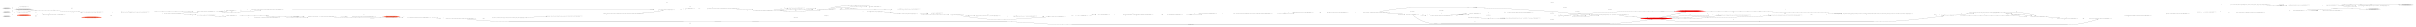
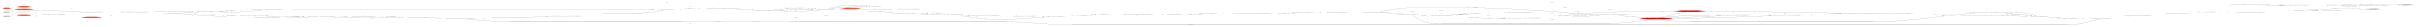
  digraph {
    fontname="IBM Plex Sans"
    rankdir=LR
    node [color=gray40 fillcolor=white fontname="IBM Plex Sans" shape=hexagon style=filled]
    edge [fontname="IBM Plex Sans" style=dotted]
    n1 [color=brown label="_useStorageVm = true@@@31@@@['1', '1', '0']" shape=octagon]
    n2 [label="s_logger.isInfoEnabled()@@@33@@@['1', '1', '0']"]
    n3 [color=brown label="s_logger.info(\"Console proxy standby capacity : \" + _standbyCapacity)@@@35@@@['1', '1', '0']" shape=octagon]
    n4 [label="_instance = configs.get(\"instance.name\")@@@37@@@['1', '1', '0']"]
    n5 [color=brown label="s_logger.info(\"Console proxy max session soft limit : \" + _capacityPerProxy)@@@34@@@['1', '1', '0']" shape=octagon]
    n6 [label="_serviceOffering == null@@@50@@@['1', '1', '0']"]
    n7 [color=brown label="_serviceOffering == null@@@58@@@['1', '1', '0']"]
    n8 [color=purple label="_serviceOffering = _offeringDao.findById(Long.parseLong(cpvmSrvcOffIdStr))@@@52@@@['1', '1', '0']"]
    n9 [color=red fillcolor=red label="_serviceOffering == null || !_serviceOffering.isSystemUse()@@@62@@@['0', '1', '0']"]
    n10 [fillcolor=red label="_serviceOffering == null || !_serviceOffering.getSystemUse()@@@62@@@['1', '0', '0']" shape=octagon]
    n11 [color=brown label="s_logger.warn(\"Can't find system service offering specified by global config, uuid=\" + cpvmSrvcOffIdStr + \" for console proxy vm\")@@@59@@@['1', '1', '0']"]
    n12 [color=red label="_instance == null@@@38@@@['1', '1', '0']"]
    n13 [color=brown label="offerings == null || offerings.size() < 2@@@66@@@['1', '1', '0']" shape=octagon]
    n14 [label="_loadScanner = new SystemVmLoadScanner<Long>(this)@@@72@@@['1', '1', '0']" shape=octagon]
    n15 [color=purple label="List<ServiceOfferingVO> offerings = _offeringDao.createSystemServiceOfferings(\"System Offering For Console Proxy\",ServiceOffering.consoleProxyDefaultOffUniqueName,1,ramSize,cpuFreq,0,0,false,null,Storage.ProvisioningType.THIN,true,null,true,VirtualMachine.Type.ConsoleProxy,true)@@@65@@@['1', '1', '0']"]
    n16 [color=purple label="int ramSize = NumbersUtil.parseInt(_configDao.getValue(\"console.ram.size\"),DEFAULT_PROXY_VM_RAMSIZE)@@@63@@@['1', '1', '0']" shape=octagon]
    n17 [label="int cpuFreq = NumbersUtil.parseInt(_configDao.getValue(\"console.cpu.mhz\"),DEFAULT_PROXY_VM_CPUMHZ)@@@64@@@['1', '1', '0']" shape=octagon]
    n18 [color=brown label="String cpvmSrvcOffIdStr = configs.get(Config.ConsoleProxyServiceOffering.key())@@@47@@@['1', '1', '0']"]
    n19 [label="cpvmSrvcOffIdStr != null@@@48@@@['1', '1', '0']" shape=octagon]
    n20 [color=red label="_serviceOffering = _offeringDao.findByUuid(cpvmSrvcOffIdStr)@@@49@@@['1', '1', '0']"]
    n21 [label="_listener = new ConsoleProxyListener(new AgentBasedAgentHook(_instanceDao,_hostDao,_configDao,_ksMgr,_agentMgr,_keysMgr))@@@20@@@['0', '0', '1']" shape=octagon]
    n22 [color=brown label="_agentMgr.registerForHostEvents(_listener,true,true,false)@@@21@@@['0', '0', '1']"]
    n23 [label="s_logger.isInfoEnabled()@@@22@@@['0', '0', '1']" shape=octagon]
    n24 [color=red label="Map<String,String> agentMgrConfigs = _configDao.getConfiguration(\"AgentManager\",params)@@@41@@@['1', '1', '0']"]
    n25 [label="_instance = \"DEFAULT\"@@@39@@@['1', '1', '0']"]
    n26 [color=brown fillcolor=lightgray label="return true@@@82@@@['1', '1', '0']"]
    n27 [color=brown label="value != null && value.equalsIgnoreCase(\"true\")@@@8@@@['1', '1', '0']" shape=octagon]
    n28 [color=purple label="_sslEnabled = true@@@9@@@['1', '1', '0']" shape=octagon]
    n29 [color=brown label="_consoleProxyUrlDomain = configs.get(Config.ConsoleProxyUrlDomain.key())@@@11@@@['1', '1', '0']"]
    n30 [color=purple label="value != null@@@8@@@['0', '0', '1']"]
    n31 [color=red label="_sslEnabled && (_consoleProxyUrlDomain == null || _consoleProxyUrlDomain.isEmpty())@@@12@@@['1', '1', '0']"]
    n32 [label="_consoleProxyUrlPort = NumbersUtil.parseInt(value,ConsoleProxyManager.DEFAULT_PROXY_URL_PORT)@@@9@@@['0', '0', '1']"]
    n33 [color=brown label="value = configs.get(\"consoleproxy.port\")@@@11@@@['1', '1', '1']"]
    n34 [label="String msg = \"Data integrity problem : System Offering For Console Proxy has been removed?\"@@@67@@@['1', '1', '0']" shape=octagon]
    n35 [label="throw new ConfigurationException(msg)@@@69@@@['1', '1', '0']" shape=octagon]
    n36 [color=red label="s_logger.error(msg)@@@68@@@['1', '1', '0']" shape=octagon]
    n37 [color=brown label="_staticPort = NumbersUtil.parseInt(_configDao.getValue(\"consoleproxy.static.port\"),8443)@@@77@@@['1', '1', '0']" shape=octagon]
    n38 [color=purple label="s_logger.isInfoEnabled()@@@79@@@['1', '1', '0']" shape=octagon]
    n39 [color=purple label="s_logger.info(\"Console Proxy Manager is configured.\")@@@80@@@['1', '1', '0']" shape=octagon]
-   n40 [label="String name@@@2@@@['0', '0', '1']"]
+   n40 [fillcolor=tomato label="String name@@@2@@@['0', '0', '1']"]
    n41 [color=brown label="_consoleProxyPort = NumbersUtil.parseInt(value,ConsoleProxyManager.DEFAULT_PROXY_VNC_PORT)@@@13@@@['1', '1', '1']" shape=octagon]
    n42 [label="value != null@@@12@@@['1', '1', '1']"]
-   n43 [color=purple fillcolor=lightgray label="configure['0', '0', '1']" shape=octagon]
-   n44 [color=purple fillcolor=lightgray label="Map<String,Object> params@@@2@@@['1', '1', '1']"]
+   n43 [color=purple fillcolor=tomato label="configure['0', '0', '1']" shape=octagon]
+   n44 [color=purple fillcolor=tomato label="Map<String,Object> params@@@2@@@['1', '1', '1']"]
    n45 [color=purple label="s_logger.isInfoEnabled()@@@3@@@['1', '1', '1']"]
    n46 [label="s_logger.info(\"Start configuring console proxy manager : \" + name)@@@4@@@['1', '1', '0']" shape=octagon]
    n47 [color=red label="Map<String,String> configs = _configDao.getConfiguration(\"management-server\",params)@@@6@@@['1', '1', '1']"]
    n48 [color=red label="s_logger.info(\"Start configuring AgentBasedConsoleProxyManager\")@@@4@@@['0', '0', '1']"]
    n49 [label="_loadScanner.initScan(STARTUP_DELAY,_capacityScanInterval)@@@73@@@['1', '1', '0']" shape=octagon]
    n50 [color=purple label="_resourceMgr.registerResourceStateAdapter(this.getClass().getSimpleName(),this)@@@74@@@['1', '1', '0']" shape=octagon]
    n51 [label="_staticPublicIp = _configDao.getValue(\"consoleproxy.static.publicIp\")@@@75@@@['1', '1', '0']"]
    n52 [color=red label="value != null && value.equalsIgnoreCase(\"true\")@@@30@@@['1', '1', '0']"]
    n53 [fillcolor=lightgray label="configure['0', '1', '0']"]
    n54 [fillcolor=tomato label="String name@@@2@@@['0', '1', '0']" shape=octagon]
    n55 [color=purple label="_consoleProxyUrlDomain = configs.get(\"consoleproxy.url.domain\")@@@19@@@['0', '0', '1']" shape=octagon]
    n56 [color=purple label="s_logger.info(\"AgentBasedConsoleProxyManager has been configured. SSL enabled: \" + _sslEnabled)@@@23@@@['0', '0', '1']"]
    n57 [color=brown fillcolor=lightgray label="return true@@@25@@@['0', '0', '1']" shape=octagon]
    n58 [color=purple label="String value = configs.get(\"consoleproxy.sslEnabled\")@@@7@@@['1', '1', '0']"]
    n59 [color=purple label="String value = configs.get(\"consoleproxy.url.port\")@@@7@@@['0', '0', '1']"]
    n60 [label="_capacityScanInterval = NumbersUtil.parseLong(value,DEFAULT_CAPACITY_SCAN_INTERVAL)@@@17@@@['1', '1', '0']" shape=octagon]
    n61 [label="_capacityPerProxy = NumbersUtil.parseInt(configs.get(\"consoleproxy.session.max\"),DEFAULT_PROXY_CAPACITY)@@@18@@@['1', '1', '0']" shape=octagon]
    n62 [color=purple label="_standbyCapacity = NumbersUtil.parseInt(configs.get(\"consoleproxy.capacity.standby\"),DEFAULT_STANDBY_CAPACITY)@@@19@@@['1', '1', '0']"]
    n63 [color=brown label="value = agentMgrConfigs.get(\"port\")@@@42@@@['1', '1', '0']"]
    n64 [color=red label="_mgmtPort = NumbersUtil.parseInt(value,8250)@@@43@@@['1', '1', '0']" shape=octagon]
    n65 [label="_listener = new ConsoleProxyListener(new VmBasedAgentHook(_instanceDao,_hostDao,_configDao,_ksMgr,_agentMgr,_keysMgr))@@@44@@@['1', '1', '0']"]
    n66 [color=purple fillcolor=lightgray label="configure['1', '0', '0']"]
    n67 [color=red fillcolor=tomato label="Map<String,Object> params@@@2@@@['1', '0', '0']" shape=octagon]
    n68 [color=brown label="s_logger.warn(\"Empty console proxy domain, explicitly disabling SSL\")@@@13@@@['1', '1', '0']" shape=octagon]
-   n69 [color=red fillcolor=tomato label="_sslEnabled = false@@@14@@@['1', '1', '0']"]
+   n69 [color=red label="_sslEnabled = false@@@14@@@['1', '1', '0']"]
    n70 [label="value = configs.get(Config.ConsoleProxyCapacityScanInterval.key())@@@16@@@['1', '1', '0']" shape=octagon]
    n71 [color=brown label="_staticPublicIp != null@@@76@@@['1', '1', '0']" shape=octagon]
    n72 [color=red label="value = configs.get(Config.ConsoleProxyDisableRpFilter.key())@@@25@@@['1', '1', '0']" shape=octagon]
    n73 [label="value != null && value.equalsIgnoreCase(\"true\")@@@16@@@['1', '1', '1']" shape=octagon]
    n74 [color=purple label="value = configs.get(\"consoleproxy.sslEnabled\")@@@15@@@['0', '0', '1']"]
-   n75 [color=brown label="_disableRpFilter = true@@@27@@@['1', '1', '0']" shape=octagon]
+   n75 [color=brown fillcolor=tomato label="_disableRpFilter = true@@@27@@@['1', '1', '0']" shape=octagon]
    n76 [color=purple label="_sslEnabled = true@@@17@@@['0', '0', '1']"]
    n77 [label="value = configs.get(\"secondary.storage.vm\")@@@29@@@['1', '1', '0']"]
    n78 [label="_proxySessionTimeoutValue = NumbersUtil.parseInt(configs.get(\"consoleproxy.session.timeout\"),DEFAULT_PROXY_SESSION_TIMEOUT)@@@20@@@['1', '1', '0']" shape=octagon]
    n79 [color=brown label="NumberFormatException ex@@@54@@@['1', '1', '0']"]
    n80 [color=brown label="s_logger.debug(\"The system service offering specified by global config is not id, but uuid=\" + cpvmSrvcOffIdStr + \" for console proxy vm\")@@@55@@@['1', '1', '0']" shape=octagon]
    n81 [label="_agentMgr.registerForHostEvents(_listener,true,true,false)@@@45@@@['1', '1', '0']"]
    n82 [color=purple label="_itMgr.registerGuru(VirtualMachine.Type.ConsoleProxy,this)@@@46@@@['1', '1', '0']"]
    n1 -> n2 [style=solid]
    n2 -> n3 [label=true style=solid]
    n2 -> n4 [style=bold]
    n2 -> n5 [style=bold]
    n2 -> n5 [label=true]
    n3 -> n4 [style=bold]
    n4 -> n12 [label=_instance style=solid]
    n4 -> n12
    n5 -> n3
    n6 -> n7 [style=solid]
    n6 -> n8 [label=true]
    n6 -> n8
    n7 -> n9 [style=bold]
    n7 -> n10 [style=solid]
    n7 -> n11 [style=bold]
    n7 -> n11 [label=true style=bold]
    n8 -> n7 [label=_serviceOffering]
    n8 -> n7
    n8 -> n9 [label=_serviceOffering style=solid]
    n8 -> n10 [label=_serviceOffering]
    n9 -> n13 [label=true style=solid]
    n9 -> n14 [style=solid]
    n9 -> n15 [label=true style=bold]
    n9 -> n16 [style=solid]
    n9 -> n16 [label=true style=solid]
    n9 -> n17 [label=true]
    n10 -> n9 [label=0 style=bold]
    n10 -> n13 [label=true style=bold]
    n10 -> n14 [style=solid]
    n10 -> n15 [label=true]
    n10 -> n16 [label=true style=bold]
    n10 -> n16 [style=bold]
    n10 -> n17 [label=true style=bold]
    n11 -> n9
    n11 -> n10 [style=bold]
    n12 -> n24 [style=solid]
    n12 -> n25 [label=true style=bold]
    n12 -> n25 [style=solid]
    n13 -> n14
    n13 -> n34 [label=true style=solid]
    n13 -> n34 [style=bold]
    n13 -> n35 [label=true style=bold]
    n13 -> n36 [label=true]
    n14 -> n49 [style=bold]
    n15 -> n13 [label=offerings style=solid]
    n15 -> n13
    n16 -> n15 [label=ramSize]
    n16 -> n17
    n17 -> n15
    n17 -> n15 [label=cpuFreq]
    n18 -> n8 [label=cpvmSrvcOffIdStr]
    n18 -> n11 [label=cpvmSrvcOffIdStr style=bold]
    n18 -> n19 [label=cpvmSrvcOffIdStr]
    n18 -> n19 [style=bold]
    n18 -> n20 [label=cpvmSrvcOffIdStr]
    n19 -> n6 [label=true style=solid]
    n19 -> n7 [label=true style=solid]
    n19 -> n9
    n19 -> n10 [style=bold]
    n19 -> n20 [label=true]
    n19 -> n20 [style=bold]
    n20 -> n6 [label=_serviceOffering style=bold]
    n20 -> n6 [style=bold]
    n20 -> n7 [label=_serviceOffering style=solid]
    n20 -> n9 [label=_serviceOffering]
    n20 -> n10 [label=_serviceOffering style=solid]
    n21 -> n22 [label=_listener style=bold]
    n21 -> n22 [style=bold]
    n22 -> n23
    n23 -> n56 [style=bold]
    n23 -> n56 [label=true style=bold]
    n23 -> n57 [style=bold]
    n24 -> n63 [style=bold]
    n25 -> n24 [style=solid]
    n27 -> n28
    n27 -> n28 [label=true style=bold]
    n27 -> n29
    n27 -> n30 [label=0]
    n28 -> n29
    n28 -> n31 [label=_sslEnabled style=bold]
    n29 -> n31 [style=bold]
    n29 -> n31 [label=_consoleProxyUrlDomain style=solid]
    n30 -> n32 [style=solid]
    n30 -> n32 [label=true]
    n30 -> n33 [style=solid]
    n31 -> n68 [label=true style=bold]
    n31 -> n68 [style=solid]
    n31 -> n69 [label=true]
    n31 -> n70 [style=bold]
    n32 -> n33 [style=bold]
    n33 -> n41 [label=value style=solid]
    n33 -> n42 [label=value]
    n33 -> n42 [style=solid]
    n34 -> n35 [label=msg style=bold]
    n34 -> n36 [label=msg]
    n34 -> n36 [style=bold]
    n35 -> n14 [style=bold]
    n36 -> n35 [style=bold]
    n37 -> n38
    n38 -> n26 [style=bold]
    n38 -> n39 [style=solid]
    n38 -> n39 [label=true style=bold]
    n39 -> n26
    n39 -> n56 [label=0]
    n41 -> n72 [style=bold]
    n41 -> n74
    n42 -> n41 [style=solid]
    n42 -> n41 [label=true]
    n42 -> n72 [style=solid]
    n42 -> n74
    n43 -> n40 [label=true style=solid]
    n43 -> n44 [label=true]
    n43 -> n45 [style=solid]
    n44 -> n24 [label=params]
    n44 -> n46 [label=name]
    n44 -> n47 [label=params]
    n45 -> n46
    n45 -> n46 [label=true]
    n45 -> n47 [style=solid]
    n45 -> n48 [label=true style=bold]
    n45 -> n48 [style=solid]
    n46 -> n47 [style=solid]
    n46 -> n48 [label=0]
    n47 -> n58
    n47 -> n59 [style=bold]
    n48 -> n47 [style=solid]
    n49 -> n50
    n50 -> n51
    n51 -> n71 [label=_staticPublicIp]
    n51 -> n71
    n52 -> n1 [style=bold]
    n52 -> n1 [label=true]
    n52 -> n2 [style=bold]
    n53 -> n44 [label=true style=solid]
    n53 -> n45 [style=solid]
    n53 -> n54 [label=true]
    n54 -> n46 [label=name]
    n55 -> n21
    n56 -> n57 [style=solid]
    n58 -> n27 [style=bold]
    n58 -> n27 [label=value]
    n58 -> n59 [label=0 style=bold]
    n59 -> n30
    n59 -> n30 [label=value style=bold]
    n59 -> n32 [label=value style=bold]
    n60 -> n49 [label=_capacityScanInterval style=bold]
    n60 -> n61 [style=bold]
    n61 -> n5 [label=_capacityPerProxy style=solid]
    n61 -> n62 [style=bold]
    n62 -> n3 [label=_standbyCapacity style=solid]
    n62 -> n78
    n63 -> n64 [style=solid]
    n63 -> n64 [label=value style=bold]
    n64 -> n65 [style=solid]
    n65 -> n81
    n65 -> n81 [label=_listener style=bold]
    n66 -> n44 [label=true style=solid]
    n66 -> n45 [style=solid]
    n66 -> n67 [label=true style=solid]
    n67 -> n24 [label=params style=solid]
    n67 -> n47 [label=params]
    n68 -> n69
    n69 -> n70
    n70 -> n60 [style=bold]
    n70 -> n60 [label=value]
    n71 -> n37 [label=true style=solid]
    n71 -> n37 [style=solid]
    n71 -> n38 [style=solid]
    n72 -> n73 [style=bold]
    n72 -> n73 [label=value style=bold]
    n72 -> n74 [label=0 style=bold]
    n73 -> n55 [style=bold]
    n73 -> n75
    n73 -> n75 [label=true style=solid]
    n73 -> n76 [label=true style=bold]
    n73 -> n76 [style=bold]
    n73 -> n77 [style=solid]
    n74 -> n73 [style=bold]
    n74 -> n73 [label=value]
    n75 -> n76 [label=0 style=solid]
    n75 -> n77
    n76 -> n55 [style=solid]
    n76 -> n56 [label=_sslEnabled style=solid]
    n77 -> n52 [label=value style=bold]
    n77 -> n52
    n77 -> n55 [label=0]
    n78 -> n33 [style=bold]
    n79 -> n80 [style=solid]
    n79 -> n80 [label=true style=bold]
    n80 -> n7
    n81 -> n82 [style=bold]
    n82 -> n18
  }
